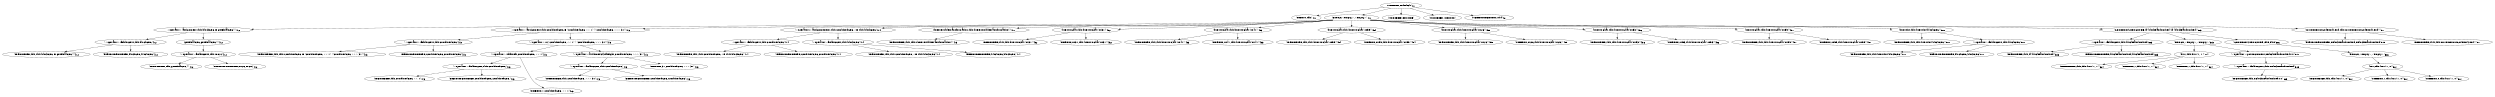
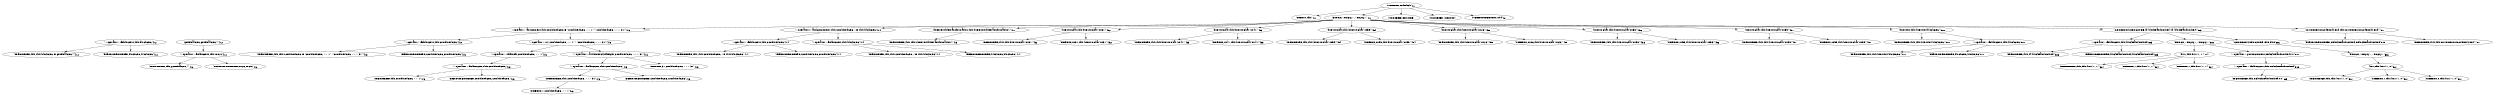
  digraph {
    n1 [label=<(METHOD,endBlock)<SUB>471</SUB>>]
    n2 [label=<(PARAM,this)<SUB>471</SUB>>]
    n3 [label=<(BLOCK,&lt;empty&gt;,&lt;empty&gt;)<SUB>471</SUB>>]
    n4 [label=<(MODIFIER,PRIVATE)>]
    n5 [label=<(MODIFIER,VIRTUAL)>]
    n6 [label=<(METHOD_RETURN,void)<SUB>401</SUB>>]
-   n7 [label=<(&lt;operator&gt;.assignment,this.blockCRC = getFinalCRC())<SUB>472</SUB>>]
    n8 [label=<(&lt;operator&gt;.assignment,this.combinedCRC = (combinedCRC &lt;&lt; 1) | (combinedCRC &gt;&gt;&gt; 31))<SUB>473</SUB>>]
    n9 [label=<(&lt;operators&gt;.assignmentXor,this.combinedCRC ^= this.blockCRC)<SUB>474</SUB>>]
    n10 [label=<(doReversibleTransformation,this.doReversibleTransformation())<SUB>477</SUB>>]
    n11 [label=<(bsPutUChar,this.bsPutUChar(0x31))<SUB>492</SUB>>]
    n12 [label=<(bsPutUChar,this.bsPutUChar(0x41))<SUB>493</SUB>>]
    n13 [label=<(bsPutUChar,this.bsPutUChar(0x59))<SUB>494</SUB>>]
    n14 [label=<(bsPutUChar,this.bsPutUChar(0x26))<SUB>495</SUB>>]
    n15 [label=<(bsPutUChar,this.bsPutUChar(0x53))<SUB>496</SUB>>]
    n16 [label=<(bsPutUChar,this.bsPutUChar(0x59))<SUB>497</SUB>>]
    n17 [label=<(bsPutint,this.bsPutint(blockCRC))<SUB>500</SUB>>]
    n18 [label=<(CONTROL_STRUCTURE,if (blockRandomised),if (blockRandomised))<SUB>503</SUB>>]
    n19 [label=<(moveToFrontCodeAndSend,this.moveToFrontCodeAndSend())<SUB>511</SUB>>]
    n20 [label=<(&lt;operator&gt;.fieldAccess,this.blockCRC)<SUB>472</SUB>>]
    n21 [label=<(getFinalCRC,getFinalCRC())<SUB>472</SUB>>]
    n22 [label=<(&lt;operator&gt;.fieldAccess,this.combinedCRC)<SUB>473</SUB>>]
    n23 [label=<(&lt;operator&gt;.or,(combinedCRC &lt;&lt; 1) | (combinedCRC &gt;&gt;&gt; 31))<SUB>473</SUB>>]
    n24 [label=<(&lt;operator&gt;.fieldAccess,this.combinedCRC)<SUB>474</SUB>>]
    n25 [label=<(&lt;operator&gt;.fieldAccess,this.blockCRC)<SUB>474</SUB>>]
    n26 [label=<(IDENTIFIER,this,this.doReversibleTransformation())<SUB>473</SUB>>]
    n27 [label=<(IDENTIFIER,this,this.bsPutUChar(0x31))<SUB>492</SUB>>]
    n28 [label=<(LITERAL,0x31,this.bsPutUChar(0x31))<SUB>492</SUB>>]
    n29 [label=<(IDENTIFIER,this,this.bsPutUChar(0x41))<SUB>493</SUB>>]
    n30 [label=<(LITERAL,0x41,this.bsPutUChar(0x41))<SUB>493</SUB>>]
    n31 [label=<(IDENTIFIER,this,this.bsPutUChar(0x59))<SUB>494</SUB>>]
    n32 [label=<(LITERAL,0x59,this.bsPutUChar(0x59))<SUB>494</SUB>>]
    n33 [label=<(IDENTIFIER,this,this.bsPutUChar(0x26))<SUB>495</SUB>>]
    n34 [label=<(LITERAL,0x26,this.bsPutUChar(0x26))<SUB>495</SUB>>]
    n35 [label=<(IDENTIFIER,this,this.bsPutUChar(0x53))<SUB>496</SUB>>]
    n36 [label=<(LITERAL,0x53,this.bsPutUChar(0x53))<SUB>496</SUB>>]
    n37 [label=<(IDENTIFIER,this,this.bsPutUChar(0x59))<SUB>497</SUB>>]
    n38 [label=<(LITERAL,0x59,this.bsPutUChar(0x59))<SUB>497</SUB>>]
    n39 [label=<(IDENTIFIER,this,this.bsPutint(blockCRC))<SUB>500</SUB>>]
    n40 [label=<(&lt;operator&gt;.fieldAccess,this.blockCRC)<SUB>500</SUB>>]
    n41 [label=<(&lt;operator&gt;.fieldAccess,this.blockRandomised)<SUB>903</SUB>>]
    n42 [label=<(BLOCK,&lt;empty&gt;,&lt;empty&gt;)<SUB>503</SUB>>]
    n43 [label=<(CONTROL_STRUCTURE,else,else)<SUB>506</SUB>>]
    n44 [label=<(FIELD_IDENTIFIER,nBlocksRandomised,nBlocksRandomised)<SUB>505</SUB>>]
    n45 [label=<(IDENTIFIER,this,this.moveToFrontCodeAndSend())<SUB>511</SUB>>]
    n46 [label=<(IDENTIFIER,this,this.blockCRC = getFinalCRC())<SUB>472</SUB>>]
    n47 [label=<(FIELD_IDENTIFIER,blockCRC,blockCRC)<SUB>472</SUB>>]
    n48 [label=<(&lt;operator&gt;.fieldAccess,this.mCrc)<SUB>472</SUB>>]
    n49 [label=<(IDENTIFIER,this,getFinalCRC())<SUB>472</SUB>>]
    n50 [label=<(FIELD_IDENTIFIER,mCrc,mCrc)<SUB>472</SUB>>]
    n51 [label=<(IDENTIFIER,this,this.combinedCRC = (combinedCRC &lt;&lt; 1) | (combinedCRC &gt;&gt;&gt; 31))<SUB>473</SUB>>]
    n52 [label=<(FIELD_IDENTIFIER,combinedCRC,combinedCRC)<SUB>473</SUB>>]
    n53 [label=<(&lt;operator&gt;.shiftLeft,combinedCRC &lt;&lt; 1)<SUB>473</SUB>>]
    n54 [label=<(&lt;operator&gt;.arithmeticShiftRight,combinedCRC &gt;&gt;&gt; 31)<SUB>473</SUB>>]
    n55 [label=<(&lt;operator&gt;.fieldAccess,this.combinedCRC)<SUB>473</SUB>>]
    n56 [label=<(LITERAL,1,combinedCRC &lt;&lt; 1)<SUB>473</SUB>>]
    n57 [label=<(&lt;operator&gt;.fieldAccess,this.combinedCRC)<SUB>473</SUB>>]
    n58 [label=<(LITERAL,31,combinedCRC &gt;&gt;&gt; 31)<SUB>473</SUB>>]
    n59 [label=<(IDENTIFIER,this,combinedCRC &lt;&lt; 1)<SUB>473</SUB>>]
    n60 [label=<(FIELD_IDENTIFIER,combinedCRC,combinedCRC)<SUB>473</SUB>>]
    n61 [label=<(IDENTIFIER,this,combinedCRC &gt;&gt;&gt; 31)<SUB>473</SUB>>]
    n62 [label=<(FIELD_IDENTIFIER,combinedCRC,combinedCRC)<SUB>473</SUB>>]
    n63 [label=<(IDENTIFIER,this,this.combinedCRC ^= this.blockCRC)<SUB>474</SUB>>]
    n64 [label=<(FIELD_IDENTIFIER,combinedCRC,combinedCRC)<SUB>474</SUB>>]
    n65 [label=<(IDENTIFIER,this,this.combinedCRC ^= this.blockCRC)<SUB>474</SUB>>]
    n66 [label=<(FIELD_IDENTIFIER,blockCRC,blockCRC)<SUB>474</SUB>>]
    n67 [label=<(IDENTIFIER,this,this.bsPutint(blockCRC))<SUB>500</SUB>>]
    n68 [label=<(FIELD_IDENTIFIER,blockCRC,blockCRC)<SUB>500</SUB>>]
    n69 [label=<(IDENTIFIER,this,if (blockRandomised))<SUB>503</SUB>>]
    n70 [label=<(FIELD_IDENTIFIER,blockRandomised,blockRandomised)<SUB>503</SUB>>]
    n71 [label=<(bsW,this.bsW(1, 1))<SUB>504</SUB>>]
    n72 [label=<(&lt;operator&gt;.postIncrement,nBlocksRandomised++)<SUB>505</SUB>>]
    n73 [label=<(BLOCK,&lt;empty&gt;,&lt;empty&gt;)<SUB>506</SUB>>]
    n74 [label=<(IDENTIFIER,this,this.bsW(1, 1))<SUB>504</SUB>>]
    n75 [label=<(LITERAL,1,this.bsW(1, 1))<SUB>504</SUB>>]
    n76 [label=<(LITERAL,1,this.bsW(1, 1))<SUB>504</SUB>>]
    n77 [label=<(&lt;operator&gt;.fieldAccess,this.nBlocksRandomised)<SUB>505</SUB>>]
    n78 [label=<(IDENTIFIER,this,nBlocksRandomised++)<SUB>505</SUB>>]
    n79 [label=<(bsW,this.bsW(1, 0))<SUB>507</SUB>>]
    n80 [label=<(IDENTIFIER,this,this.bsW(1, 0))<SUB>507</SUB>>]
    n81 [label=<(LITERAL,1,this.bsW(1, 0))<SUB>507</SUB>>]
    n82 [label=<(LITERAL,0,this.bsW(1, 0))<SUB>507</SUB>>]
    n1 -> n2
    n1 -> n3
    n1 -> n4
    n1 -> n5
    n1 -> n6
-   n3 -> n7
    n3 -> n8
    n3 -> n9
    n3 -> n10
    n3 -> n11
    n3 -> n12
    n3 -> n13
    n3 -> n14
    n3 -> n15
    n3 -> n16
    n3 -> n17
    n3 -> n18
    n3 -> n19
-   n7 -> n20
-   n7 -> n21
    n8 -> n22
    n8 -> n23
    n9 -> n24
    n9 -> n25
    n10 -> n26
    n11 -> n27
    n11 -> n28
    n12 -> n29
    n12 -> n30
    n13 -> n31
    n13 -> n32
    n14 -> n33
    n14 -> n34
    n15 -> n35
    n15 -> n36
    n16 -> n37
    n16 -> n38
    n17 -> n39
    n17 -> n40
    n18 -> n41
    n18 -> n42
    n18 -> n43
    n19 -> n44
    n19 -> n45
    n20 -> n46
    n20 -> n47
    n21 -> n48
    n22 -> n51
    n22 -> n52
    n23 -> n53
    n23 -> n54
    n24 -> n63
    n24 -> n64
    n25 -> n65
    n25 -> n66
    n40 -> n67
    n40 -> n68
    n41 -> n69
    n41 -> n70
    n42 -> n71
    n42 -> n72
    n43 -> n73
    n48 -> n49
    n48 -> n50
    n53 -> n55
-   n53 -> n56
+   n61 -> n56
    n54 -> n57
    n54 -> n58
    n55 -> n59
    n55 -> n60
    n57 -> n61
    n57 -> n62
    n71 -> n74
    n71 -> n75
    n71 -> n76
    n72 -> n77
    n73 -> n79
    n77 -> n78
    n79 -> n80
    n79 -> n81
    n79 -> n82
  }
